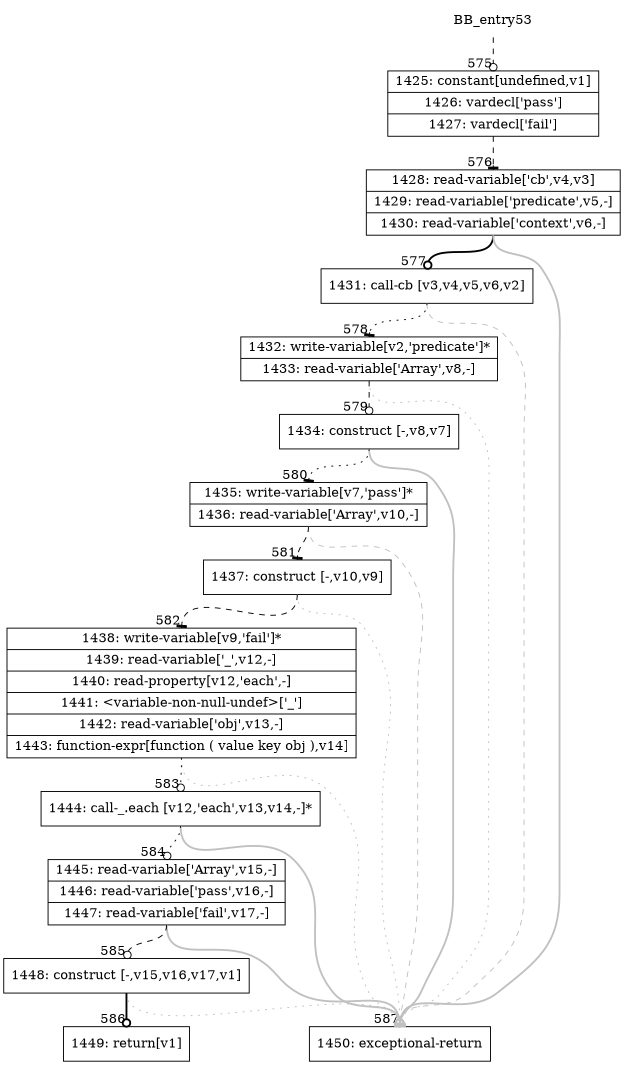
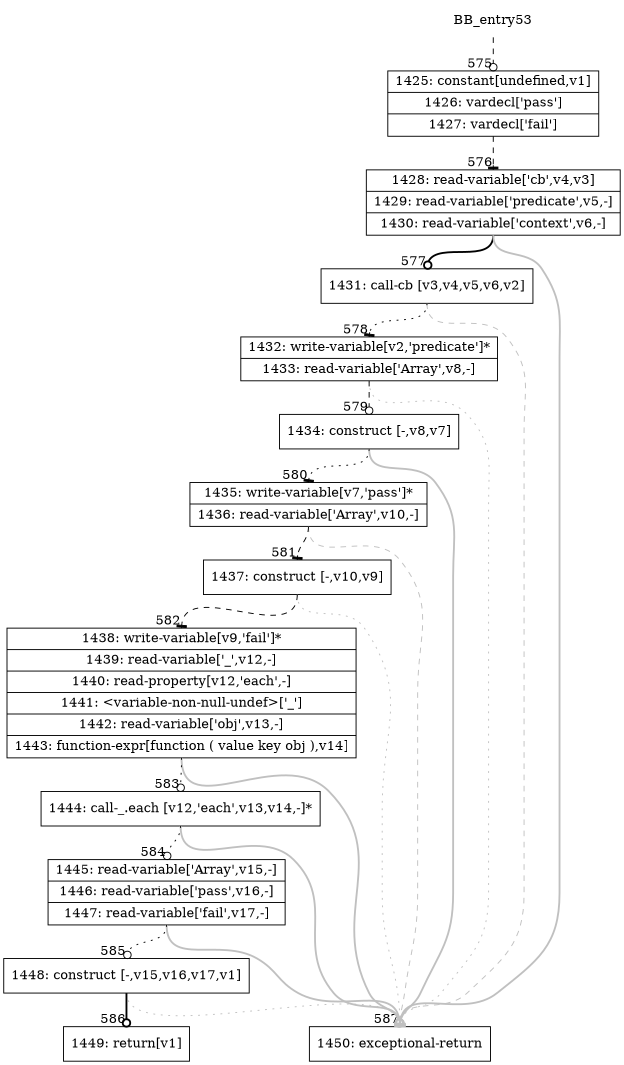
  digraph {
    rankdir=TD
    node [shape=record]
    edge [arrowhead=odot headport=n style=dotted tailport=s]
    n1 [label=BB_entry53 shape=none]
    n2 [label="{1425: constant[undefined,v1]|1426: vardecl['pass']|1427: vardecl['fail']}"]
    n3 [label="{1428: read-variable['cb',v4,v3]|1429: read-variable['predicate',v5,-]|1430: read-variable['context',v6,-]}"]
    n4 [label="{1431: call-cb [v3,v4,v5,v6,v2]}"]
    n5 [label="{1450: exceptional-return}"]
    n6 [label="{1432: write-variable[v2,'predicate']*|1433: read-variable['Array',v8,-]}"]
    n7 [label="{1434: construct [-,v8,v7]}"]
    n8 [label="{1435: write-variable[v7,'pass']*|1436: read-variable['Array',v10,-]}"]
    n9 [label="{1437: construct [-,v10,v9]}"]
    n10 [label="{1438: write-variable[v9,'fail']*|1439: read-variable['_',v12,-]|1440: read-property[v12,'each',-]|1441: \<variable-non-null-undef\>['_']|1442: read-variable['obj',v13,-]|1443: function-expr[function ( value key obj ),v14]}"]
    n11 [label="{1444: call-_.each [v12,'each',v13,v14,-]*}"]
    n12 [label="{1445: read-variable['Array',v15,-]|1446: read-variable['pass',v16,-]|1447: read-variable['fail',v17,-]}"]
    n13 [label="{1448: construct [-,v15,v16,v17,v1]}"]
    n14 [label="{1449: return[v1]}"]
    n1 -> n2 [headlabel="    575" style=dashed]
    n2 -> n3 [arrowhead=tee headlabel="      576" style=dashed]
    n3 -> n4 [headlabel="      577" style=bold]
    n3 -> n5 [arrowhead=tee color=gray headlabel="      587" style=bold]
    n4 -> n5 [arrowhead=tee color=gray style=dashed]
    n4 -> n6 [arrowhead=tee headlabel="      578"]
    n6 -> n5 [color=gray]
    n6 -> n7 [headlabel="      579" style=dashed]
    n7 -> n5 [arrowhead=tee color=gray style=bold]
    n7 -> n8 [arrowhead=tee headlabel="      580"]
    n8 -> n5 [color=gray style=dashed]
    n8 -> n9 [arrowhead=tee headlabel="      581" style=dashed]
    n9 -> n5 [color=gray]
    n9 -> n10 [arrowhead=tee headlabel="      582" style=dashed]
-   n10 -> n5 [color=gray]
+   n10 -> n5 [color=gray style=bold]
    n10 -> n11 [headlabel="      583"]
    n11 -> n5 [color=gray style=bold]
    n11 -> n12 [headlabel="      584"]
    n12 -> n5 [arrowhead=tee color=gray style=bold]
-   n12 -> n13 [headlabel="      585" style=dashed]
+   n12 -> n13 [headlabel="      585"]
    n13 -> n5 [arrowhead=tee color=gray]
    n13 -> n14 [headlabel="      586" style=bold]
  }
